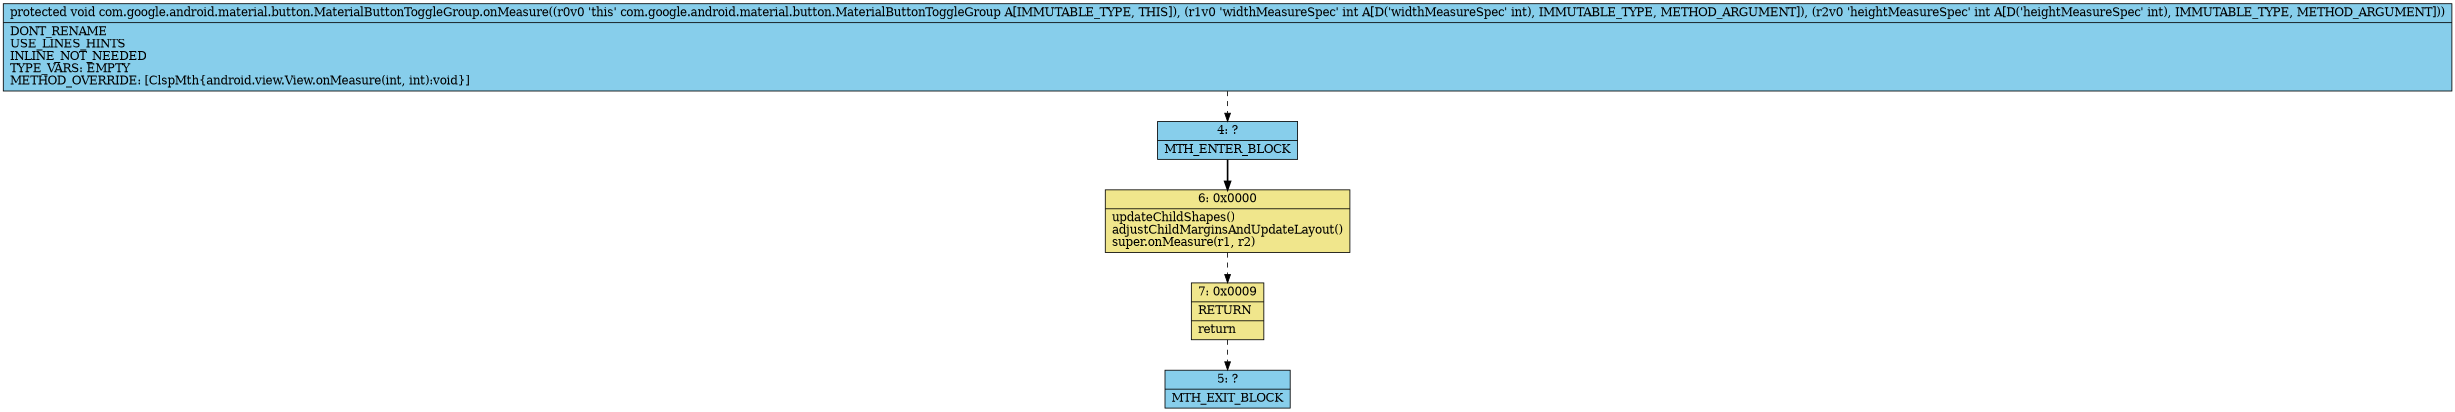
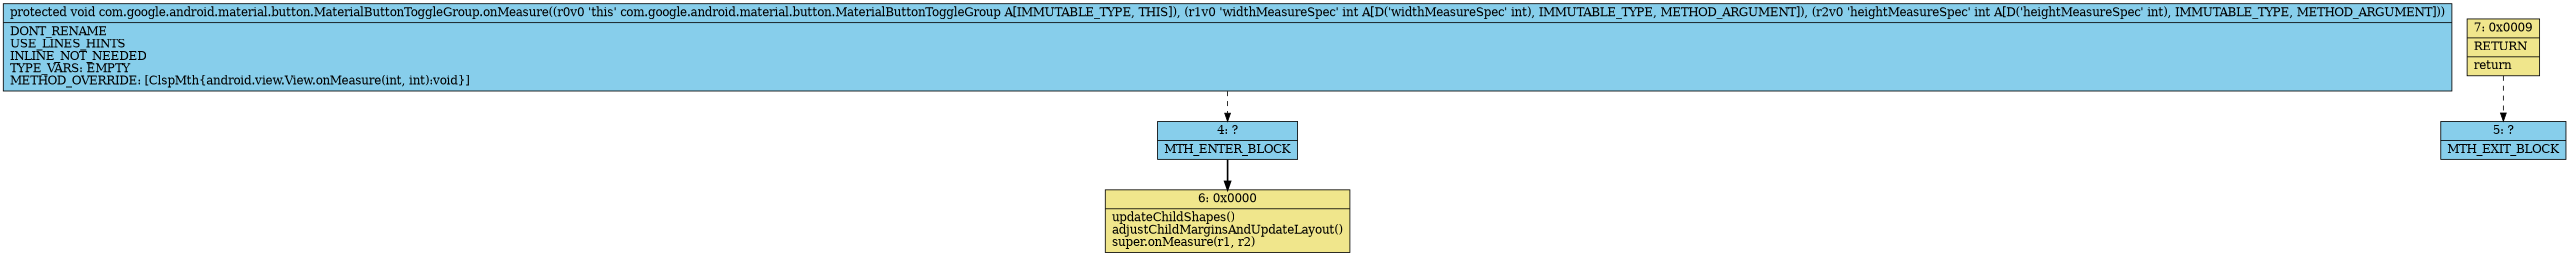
  digraph {
    node [fillcolor=skyblue shape=record style=filled]
    edge [style=dashed]
    n1 [label="{4\:\ ?|MTH_ENTER_BLOCK\l}"]
    n2 [fillcolor=khaki label="{6\:\ 0x0000|updateChildShapes()\ladjustChildMarginsAndUpdateLayout()\lsuper.onMeasure(r1, r2)\l}"]
    n3 [fillcolor=khaki label="{7\:\ 0x0009|RETURN\l|return\l}"]
    n4 [label="{5\:\ ?|MTH_EXIT_BLOCK\l}"]
    n5 [label="{protected void com.google.android.material.button.MaterialButtonToggleGroup.onMeasure((r0v0 'this' com.google.android.material.button.MaterialButtonToggleGroup A[IMMUTABLE_TYPE, THIS]), (r1v0 'widthMeasureSpec' int A[D('widthMeasureSpec' int), IMMUTABLE_TYPE, METHOD_ARGUMENT]), (r2v0 'heightMeasureSpec' int A[D('heightMeasureSpec' int), IMMUTABLE_TYPE, METHOD_ARGUMENT]))  | DONT_RENAME\lUSE_LINES_HINTS\lINLINE_NOT_NEEDED\lTYPE_VARS: EMPTY\lMETHOD_OVERRIDE: [ClspMth\{android.view.View.onMeasure(int, int):void\}]\l}"]
    n1 -> n2 [style=bold]
-   n2 -> n3
    n3 -> n4
    n5 -> n1
  }
